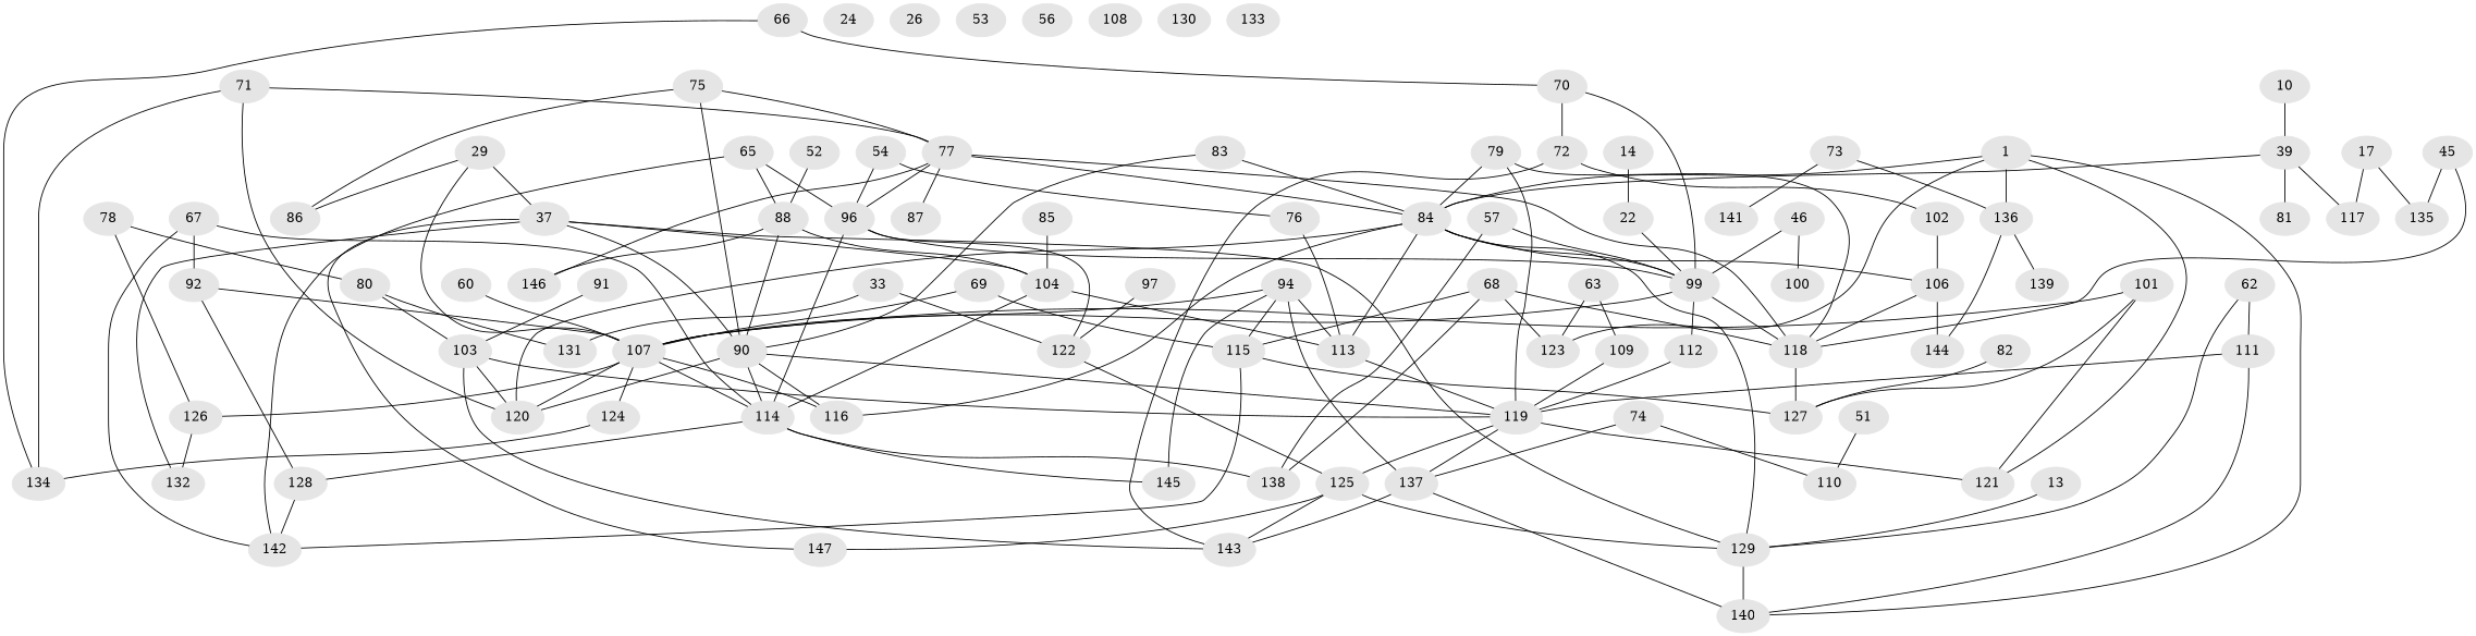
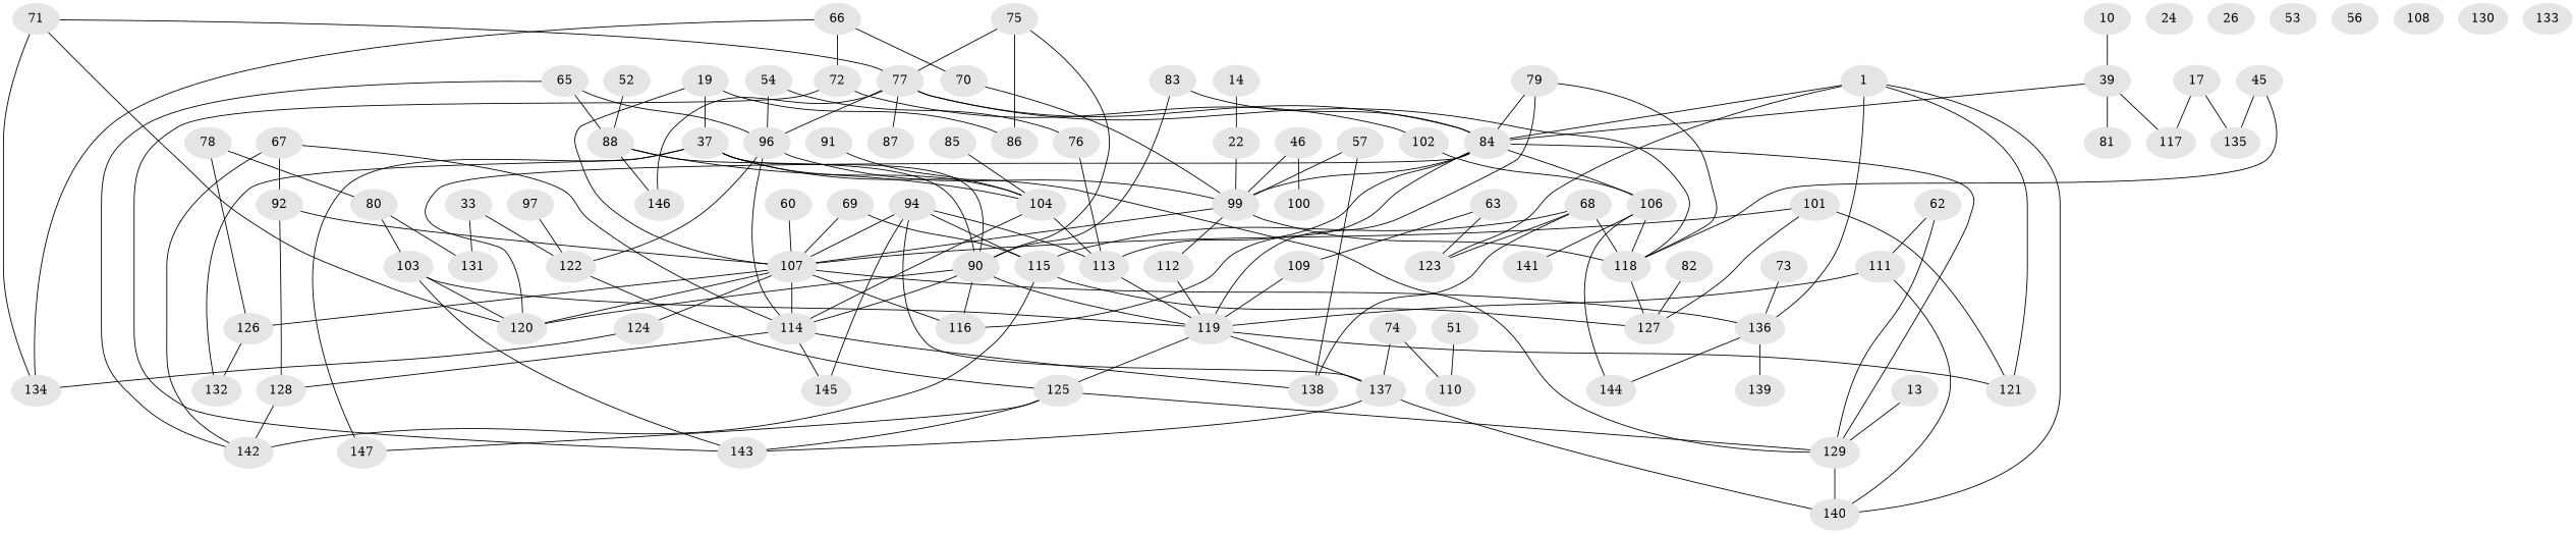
  graph {
    node [color=gray90 style=filled]
    84 [super="+5+28"]
    129 [super="+12"]
    99 [super="+61"]
    120 [super="+48"]
    113 [super="+9"]
    106 [super="+6+23"]
    116 [super="+50"]
    1
    121 [super="+11"]
    123
    136
    140 [super="+47"]
    144
    139
    10
    39
    117
    81
    13
    14
    22
    17
    135
    107 [super="+4+89+95+64"]
    118 [super="+59"]
    112
    24
    26
-   29 [super="+8"]
+   29 [super="+8" label=19]
    37 [super="+3"]
    86
    90 [super="+36+40"]
    104 [super="+55+27"]
    132
    147
    114 [super="+31"]
    126
    124
    33
    122
    131
    125 [super="+58"]
    119 [super="+105+16+42"]
    127 [super="+32"]
    45
    46
    100
    51
    110
    52
    88
    146
    53
    54
    76
    96 [super="+30+93"]
    56
    57
    138
    60
    111 [super="+41+49"]
    62
    63
    109
    65
    142
    66
    70
    72
    134
    102
    143
    67 [super="+44"]
    92
    128
    145
    68
    115
    69
    71
    77
    87
    73
    74
    137 [super="+21"]
    75 [super="+15"]
    78
    80
    103
    79 [super="+38+35+43"]
    82
    83 [super="+34"]
    141
    85
    91
    94
    97
    101
    108
    130
    133
    84 -- 129 [weight=2]
    84 -- 99
    84 -- 120
    84 -- 113
    84 -- 106
    84 -- 116
    129 -- 140
    99 -- 107
    99 -- 118 [weight=2]
    99 -- 112
    113 -- 119
    106 -- 144
    106 -- 118
-   73 -- 141
+   106 -- 141
    1 -- 84
    1 -- 121
    1 -- 123
    1 -- 136
    1 -- 140
    136 -- 144
    136 -- 139
    10 -- 39
    39 -- 84
    39 -- 117
    39 -- 81
    13 -- 129
    14 -- 22
    22 -- 99
    17 -- 117
    17 -- 135
    107 -- 120
    107 -- 116
+   107 -- 136
    107 -- 114
    107 -- 126
    107 -- 124
    118 -- 127
    112 -- 119
    29 -- 107
    29 -- 37 [weight=2]
    29 -- 86
    37 -- 129 [weight=2]
    37 -- 90
    37 -- 104
    37 -- 132
    37 -- 147
    90 -- 120
    90 -- 116
    90 -- 114
    90 -- 119
    104 -- 113
    104 -- 114
    114 -- 138
    114 -- 128
    114 -- 145
    126 -- 132
    124 -- 134
    33 -- 122
    33 -- 131
    122 -- 125
    125 -- 129
    125 -- 147
    125 -- 143
    119 -- 121
    119 -- 125
    119 -- 137
    45 -- 135
    45 -- 118
    46 -- 99
    46 -- 100
    51 -- 110
    52 -- 88
    88 -- 90
    88 -- 104
    88 -- 146
    54 -- 76
    54 -- 96
    76 -- 113
    96 -- 99
    96 -- 114 [weight=2]
    96 -- 122
    57 -- 99
    57 -- 138
    60 -- 107
    111 -- 140
    111 -- 119
    62 -- 129
    62 -- 111
    63 -- 123
    63 -- 109
    109 -- 119
    65 -- 88
    65 -- 96
    65 -- 142
    66 -- 70
-   70 -- 72
+   66 -- 72
    66 -- 134
    70 -- 99
    72 -- 102
    72 -- 143
    102 -- 106
    67 -- 114
    67 -- 142
    67 -- 92
    92 -- 107
    92 -- 128
    128 -- 142
    68 -- 123
    68 -- 118
    68 -- 138
    68 -- 115
    115 -- 127
    115 -- 142
    69 -- 107
    69 -- 115
    71 -- 120
    71 -- 134
    71 -- 77
    77 -- 84
    77 -- 118 [weight=2]
    77 -- 146
    77 -- 96
    77 -- 87
    73 -- 136
    74 -- 110
    74 -- 137
    137 -- 140 [weight=2]
    137 -- 143
    75 -- 86
    75 -- 90
    75 -- 77
    78 -- 126
    78 -- 80
    80 -- 131
    80 -- 103
    103 -- 120
    103 -- 119
    103 -- 143
    79 -- 84
    79 -- 118
    79 -- 119
    82 -- 127
    83 -- 84
    83 -- 90
    85 -- 104
-   91 -- 103
+   91 -- 104
    94 -- 113
    94 -- 107
    94 -- 145
    94 -- 115
    94 -- 137
    97 -- 122
    101 -- 121
    101 -- 107
    101 -- 127
  }
